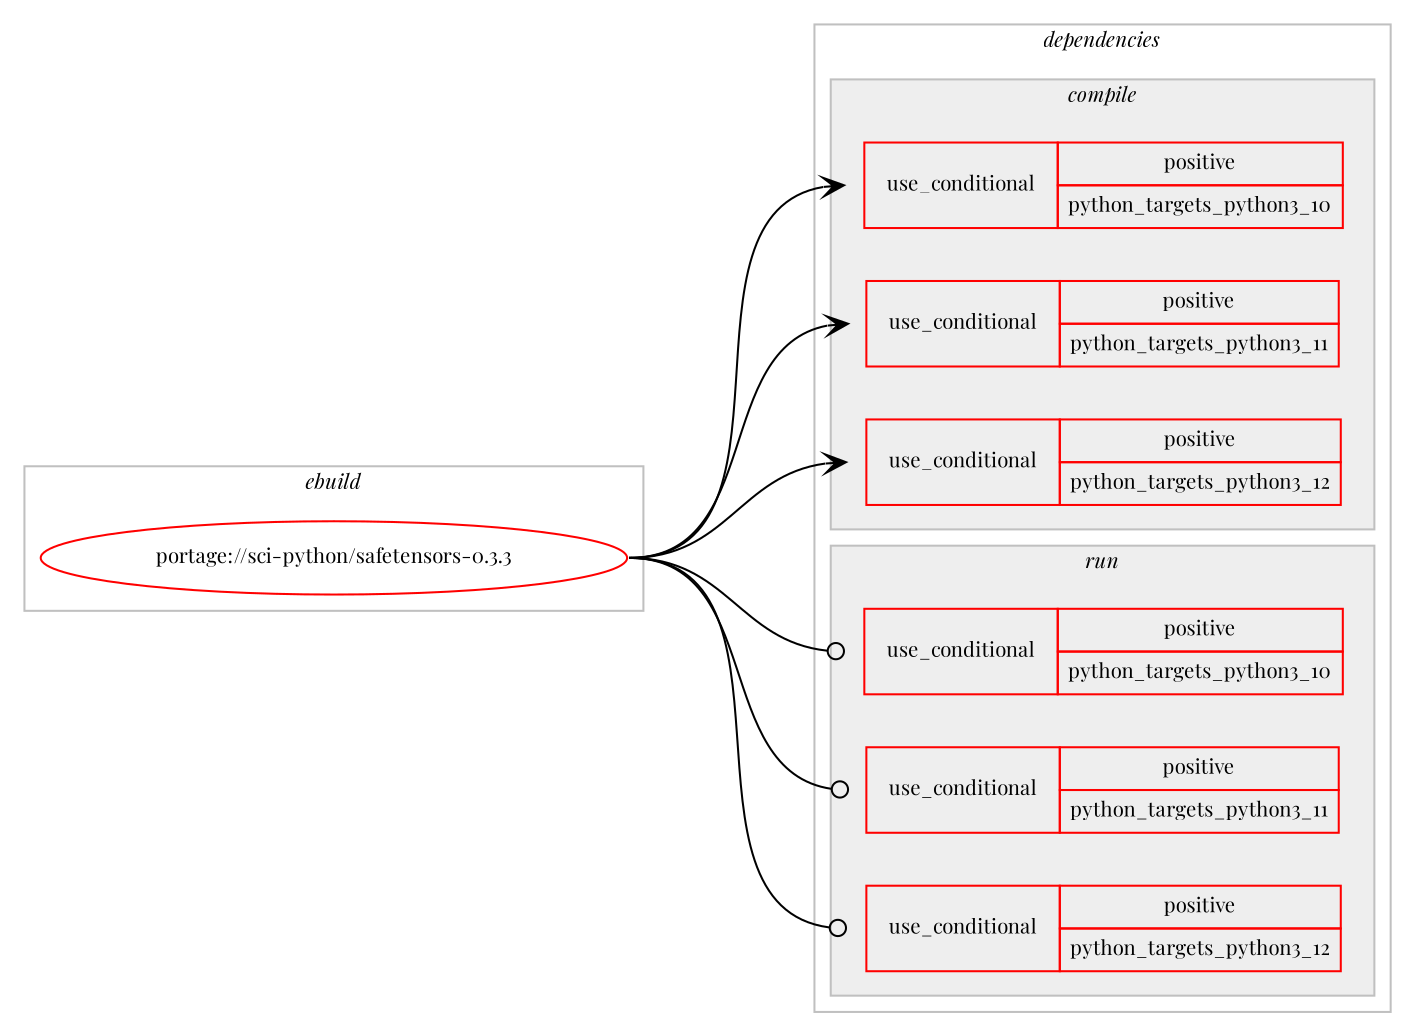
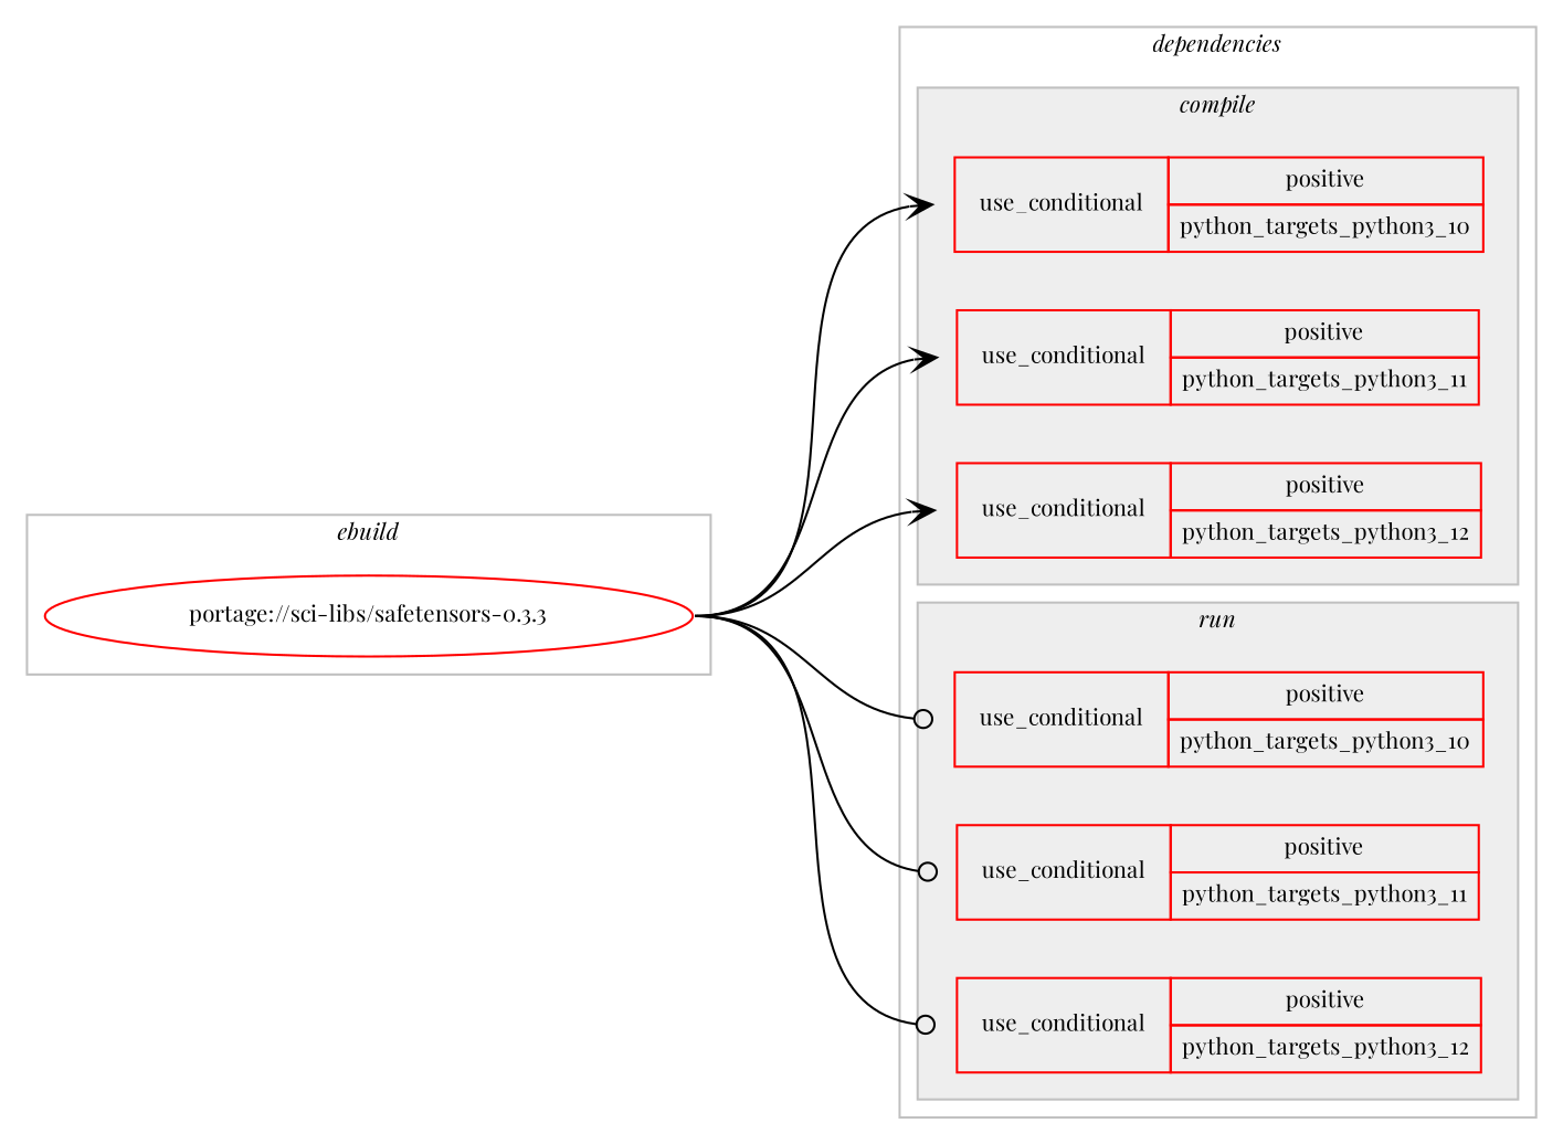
  digraph {
    compound=true
    concentrate=true
    fontname="Playfair Display"
    fontsize=10
    newrank=true
    rankdir=LR
    ranksep=1.5
    node [color=red fontname="Playfair Display" fontsize=10 shape=none]
    edge [arrowhead=vee headport=w style=solid tailport=e weight=20 fontname="Playfair Display"]
-   n1 [label="portage://sci-python/safetensors-0.3.3" width=4 shape=""]
+   n1 [label="portage://sci-libs/safetensors-0.3.3" width=4 shape=""]
    n2 [label=<<TABLE BORDER="0" CELLBORDER="1" CELLSPACING="0" CELLPADDING="4"><TR><TD ROWSPAN="3" CELLPADDING="10">use_conditional</TD></TR><TR><TD>positive</TD></TR><TR><TD>python_targets_python3_10</TD></TR></TABLE>>]
    n3 [label=<<TABLE BORDER="0" CELLBORDER="1" CELLSPACING="0" CELLPADDING="4"><TR><TD ROWSPAN="3" CELLPADDING="10">use_conditional</TD></TR><TR><TD>positive</TD></TR><TR><TD>python_targets_python3_11</TD></TR></TABLE>>]
    n4 [label=<<TABLE BORDER="0" CELLBORDER="1" CELLSPACING="0" CELLPADDING="4"><TR><TD ROWSPAN="3" CELLPADDING="10">use_conditional</TD></TR><TR><TD>positive</TD></TR><TR><TD>python_targets_python3_12</TD></TR></TABLE>>]
    n5 [label=<<TABLE BORDER="0" CELLBORDER="1" CELLSPACING="0" CELLPADDING="4"><TR><TD ROWSPAN="3" CELLPADDING="10">use_conditional</TD></TR><TR><TD>positive</TD></TR><TR><TD>python_targets_python3_10</TD></TR></TABLE>>]
    n6 [label=<<TABLE BORDER="0" CELLBORDER="1" CELLSPACING="0" CELLPADDING="4"><TR><TD ROWSPAN="3" CELLPADDING="10">use_conditional</TD></TR><TR><TD>positive</TD></TR><TR><TD>python_targets_python3_11</TD></TR></TABLE>>]
    n7 [label=<<TABLE BORDER="0" CELLBORDER="1" CELLSPACING="0" CELLPADDING="4"><TR><TD ROWSPAN="3" CELLPADDING="10">use_conditional</TD></TR><TR><TD>positive</TD></TR><TR><TD>python_targets_python3_12</TD></TR></TABLE>>]
    subgraph cluster_1 {
      color=gray
      label=<<i>ebuild</i>>
      rank=same
      n1
    }
    subgraph cluster_2 {
      color=gray
      label=<<i>dependencies</i>>
      subgraph cluster_3 {
        color=gray
        fillcolor="#eeeeee"
        label=<<i>compile</i>>
        style=filled
        subgraph sub_4 {
          color=gray
          fillcolor="#eeeeee"
          label=<<i>compile</i>>
          style=filled
          n2
        }
        subgraph sub_5 {
          color=gray
          fillcolor="#eeeeee"
          label=<<i>compile</i>>
          style=filled
          n3
        }
        subgraph sub_6 {
          color=gray
          fillcolor="#eeeeee"
          label=<<i>compile</i>>
          style=filled
          n4
        }
      }
      subgraph cluster_7 {
        color=gray
        fillcolor="#eeeeee"
        label=<<i>compile and run</i>>
        style=filled
      }
      subgraph cluster_8 {
        color=gray
        fillcolor="#eeeeee"
        label=<<i>run</i>>
        style=filled
        subgraph sub_9 {
          color=gray
          fillcolor="#eeeeee"
          label=<<i>run</i>>
          style=filled
          n5
        }
        subgraph sub_10 {
          color=gray
          fillcolor="#eeeeee"
          label=<<i>run</i>>
          style=filled
          n6
        }
        subgraph sub_11 {
          color=gray
          fillcolor="#eeeeee"
          label=<<i>run</i>>
          style=filled
          n7
        }
      }
    }
    subgraph cluster_12 {
      color=gray
      label=<<i>candidates</i>>
      rank=same
    }
    n1 -> n2
    n1 -> n3
    n1 -> n4
    n1 -> n5 [arrowhead=odot]
    n1 -> n6 [arrowhead=odot]
    n1 -> n7 [arrowhead=odot]
  }
